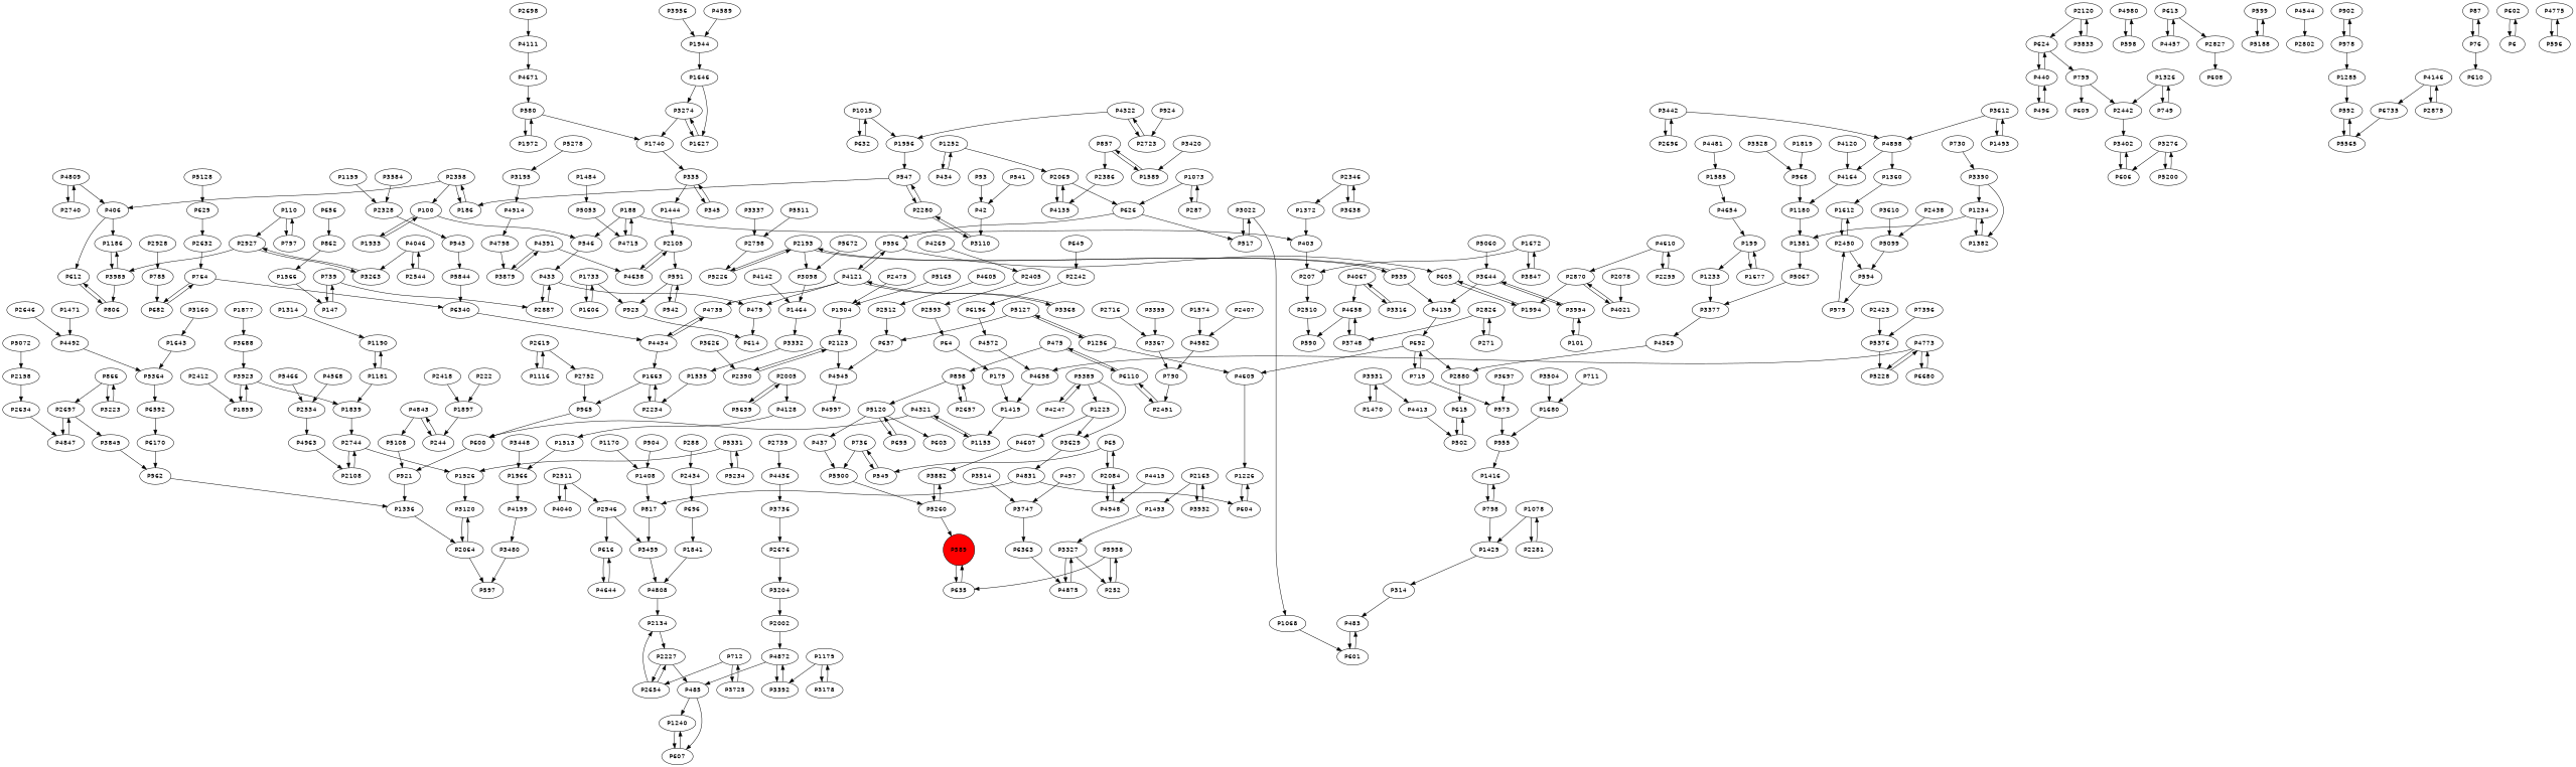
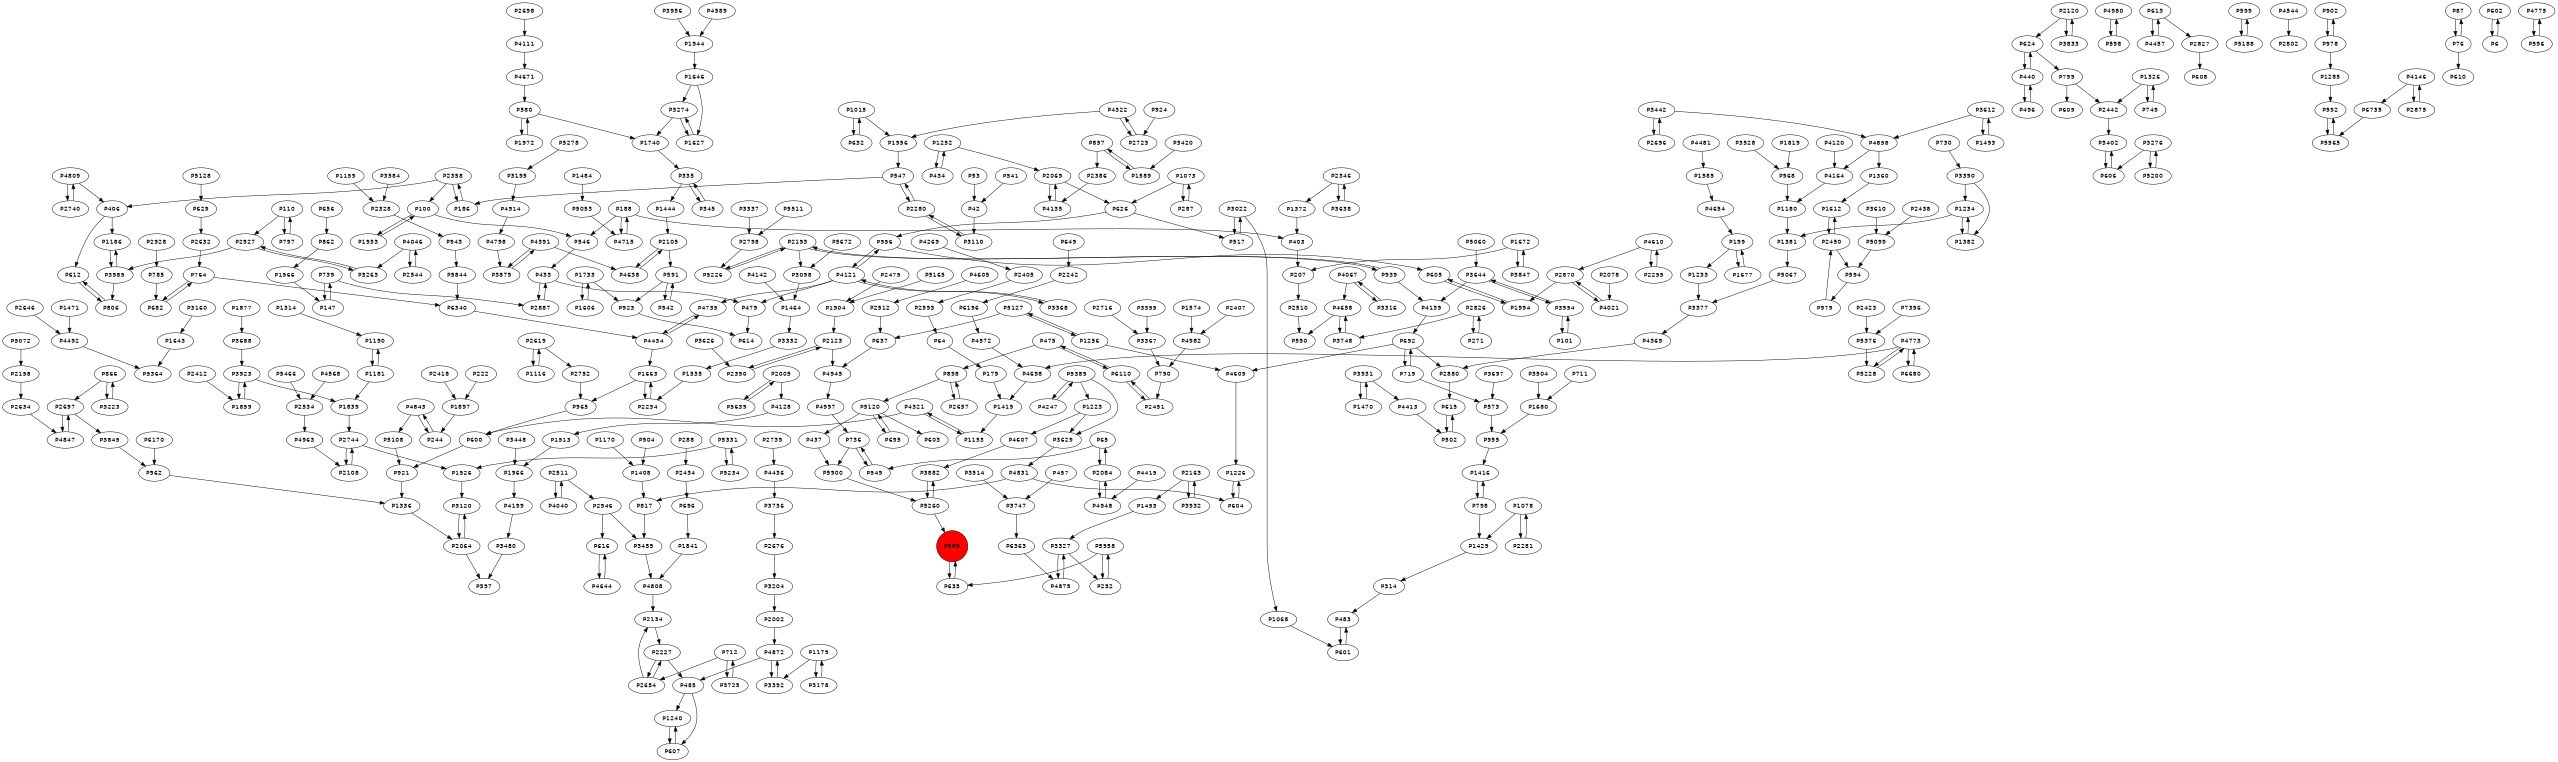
  digraph {
    fontname="DejaVu Sans"
    node [fontname="DejaVu Sans"]
    edge [fontname="DejaVu Sans"]
    P1190
    P1181
    P1839
    P2744
    P2619
    P2752
    P1116
    P965
    P600
    P6196
    P4572
    P4698
    P1419
    P4321
    P1153
    P921
    P1336
    P2442
    P3402
    P606
    P2928
    P785
    P682
    P764
    P4046
    P2544
    P3263
    P2927
    P4980
    P598
    P591
    P923
    P942
    P614
    P2358
    P100
    P406
    P186
    P1933
    P546
    P612
    P1186
    P433
    P3098
    P1464
    P3332
    P1535
    P6110
    P475
    P2451
    P898
    P2657
    P5120
    P5060
    P3644
    P2696
    P3442
    P4858
    P4164
    P1360
    P6680
    P4773
    P5228
    P2108
    P1526
    P3120
    P1966
    P4199
    P3480
    P597
    P2346
    P3638
    P1372
    P403
    P4436
    P3736
    P2676
    P3204
    P4654
    P199
    P1677
    P1233
    P3377
    P580
    P1740
    P1972
    P335
    P1444
    P345
    P939
    P2193
    P4139
    P5226
    P692
    P2946
    P3459
    P616
    P4808
    P4644
    P2134
    P1240
    P607
    P1453
    P3327
    P252
    P4875
    P5958
    P604
    P1226
    P541
    P42
    P3110
    P2280
    P2002
    P4872
    P3392
    P485
    P1252
    P434
    P2069
    P626
    P4135
    P1256
    P5127
    P4609
    P637
    P4945
    P613
    P4457
    P2827
    P608
    P2654
    P2227
    P65
    P2084
    P549
    P4948
    P736
    P1574
    P4982
    P790
    P2632
    P6340
    P4434
    P3954
    P101
    P4121
    P3368
    P479
    P4735
    P956
    P605
    P4067
    P3316
    P4658
    P590
    P3748
    P1234
    P1381
    P1382
    P5067
    P4391
    P4638
    P3879
    P2105
    P5108
    P2064
    P2534
    P4963
    P599
    P5188
    P4544
    P2802
    P5376
    P3985
    P4809
    P2740
    P601
    P483
    P799
    P609
    P1179
    P3178
    P656
    P862
    P1566
    P147
    P547
    P4715
    P188
    P207
    P5234
    P5331
    P517
    P3022
    P1068
    P1470
    P3931
    P4413
    P502
    P2510
    P739
    P2887
    P437
    P695
    P603
    P806
    P1877
    P3688
    P3923
    P1859
    P712
    P3725
    P440
    P496
    P624
    P3276
    P5200
    P719
    P573
    P955
    P2880
    P1416
    P5844
    P1663
    P2423
    P5900
    P5260
    P696
    P1841
    P3504
    P1680
    P1994
    P1493
    P3612
    P615
    P2123
    P2390
    P4997
    P635
    P589 [fillcolor=red shape=circle style=filled]
    P3274
    P1627
    P4120
    P1180
    P1612
    P2450
    P594
    P979
    P2120
    P3833
    P179
    P4021
    P2870
    P6363
    P2511
    P4040
    P798
    P1429
    P4610
    P2255
    P2407
    P314
    P4798
    P857
    P2386
    P1589
    P1956
    P2234
    P3195
    P4914
    P649
    P2242
    P2826
    P271
    P3882
    P5278
    P1646
-   P6592
    P6170
    P962
    P904
    P1408
    P817
    P1944
    P4128
    P1513
    P5511
    P2798
    P4369
    P1223
    P3629
    P4607
    P4831
    P866
    P2697
    P3223
    P3845
    P4847
    P5364
    P1733
    P1606
    P4843
    P244
    P4568
    P2405
    P2593
    P64
    P3697
    P3448
    P3355
    P3367
    P2739
    P902
    P978
    P1285
    P592
    P4415
    P2412
    P87
    P76
    P610
    P6735
    P5565
    P1326
    P749
    P288
    P2434
    P4605
    P2512
    P4492
    P730
    P3390
    P3584
    P2328
    P943
    P1078
    P2281
    P5072
    P2158
    P2634
    P1643
    P1819
    P968
    P2438
    P5099
    P3610
    P2646
    P5639
    P2005
    P1314
    P602
    P6
    P3514
    P3747
    P93
    P4775
    P596
    P1015
    P632
    P4146
    P2875
    P5389
    P4247
    P1672
    P3847
    P1904
    P3420
    P4589
    P5053
    P4142
    P2163
    P3932
    P3337
    P3528
    P2698
    P4111
    P4671
    P7396
    P3956
    P4322
    P2723
    P1073
    P287
    P797
    P110
    P711
    P1897
    P629
    P5165
    P2078
    P2716
    P1585
    P222
    n395 [label=P5466]
    P4269
    P3160
    P2475
    P2418
    P1170
    P1159
    P924
    P1484
    P3626
    P1471
    P5128
    P4481
    P5672
    P457
    P1190 -> P1181
    P1181 -> P1190
    P1181 -> P1839
    P1839 -> P2744
    P2744 -> P2108
    P2744 -> P1526
    P2619 -> P2752
    P2619 -> P1116
    P2752 -> P965
    P1116 -> P2619
    P965 -> P600
    P600 -> P921
    P6196 -> P4572
    P4572 -> P4698
    P4698 -> P1419
    P1419 -> P1153
    P4321 -> P600
    P4321 -> P1153
    P1153 -> P4321
    P921 -> P1336
    P1336 -> P2064
    P2442 -> P3402
    P3402 -> P606
    P606 -> P3402
    P2928 -> P785
    P785 -> P682
    P682 -> P764
    P764 -> P682
    P764 -> P6340
    P4046 -> P2544
    P4046 -> P3263
    P2544 -> P4046
    P3263 -> P2927
    P2927 -> P3263
    P2927 -> P3985
    P4980 -> P598
    P598 -> P4980
    P591 -> P923
    P591 -> P942
    P923 -> P614
    P942 -> P591
    P2358 -> P100
    P2358 -> P406
    P2358 -> P186
    P100 -> P1933
    P100 -> P546
    P406 -> P612
    P406 -> P1186
    P186 -> P2358
    P1933 -> P100
    P546 -> P433
    P612 -> P806
    P1186 -> P3985
    P433 -> P479
    P433 -> P2887
    P3098 -> P1464
    P1464 -> P3332
    P3332 -> P1535
    P1535 -> P2234
    P6110 -> P475
    P6110 -> P2451
    P475 -> P6110
    P475 -> P898
    P2451 -> P6110
    P898 -> P2657
    P898 -> P5120
    P2657 -> P898
    P5120 -> P437
    P5120 -> P695
    P5120 -> P603
    P5060 -> P3644
    P3644 -> P4139
    P3644 -> P3954
    P2696 -> P3442
    P3442 -> P2696
    P3442 -> P4858
    P4858 -> P4164
    P4858 -> P1360
    P4164 -> P1180
    P1360 -> P1612
    P6680 -> P4773
    P4773 -> P4698
    P4773 -> P6680
    P4773 -> P5228
    P5228 -> P4773
    P2108 -> P2744
    P1526 -> P3120
    P3120 -> P2064
    P1966 -> P4199
    P4199 -> P3480
    P3480 -> P597
    P2346 -> P3638
    P2346 -> P1372
    P3638 -> P2346
    P1372 -> P403
    P403 -> P207
    P4436 -> P3736
    P3736 -> P2676
    P2676 -> P3204
    P3204 -> P2002
    P4654 -> P199
    P199 -> P1677
    P199 -> P1233
    P1677 -> P199
    P1233 -> P3377
    P3377 -> P4369
    P580 -> P1740
    P580 -> P1972
    P1740 -> P335
    P1972 -> P580
    P335 -> P1444
    P335 -> P345
    P1444 -> P2105
    P345 -> P335
    P939 -> P2193
    P939 -> P4139
    P2193 -> P3098
    P2193 -> P939
    P2193 -> P5226
    P4139 -> P692
    P5226 -> P2193
    P692 -> P4609
    P692 -> P719
    P692 -> P2880
    P2946 -> P3459
    P2946 -> P616
    P3459 -> P4808
    P616 -> P4644
    P4808 -> P2134
    P4644 -> P616
    P2134 -> P2227
    P1240 -> P607
    P607 -> P1240
    P1453 -> P3327
    P3327 -> P252
    P3327 -> P4875
    P252 -> P5958
    P4875 -> P3327
    P5958 -> P252
    P5958 -> P635
    P604 -> P1226
    P1226 -> P604
    P541 -> P42
    P42 -> P3110
    P3110 -> P2280
    P2280 -> P3110
    P2280 -> P547
    P2002 -> P4872
    P4872 -> P3392
    P4872 -> P485
    P3392 -> P4872
    P485 -> P1240
    P485 -> P607
    P1252 -> P434
    P1252 -> P2069
    P434 -> P1252
    P2069 -> P626
    P2069 -> P4135
    P626 -> P956
    P626 -> P517
    P4135 -> P2069
    P1256 -> P5127
    P1256 -> P4609
    P5127 -> P1256
    P5127 -> P637
    P4609 -> P1226
    P637 -> P4945
    P4945 -> P4997
    P613 -> P4457
    P613 -> P2827
    P4457 -> P613
    P2827 -> P608
    P2654 -> P2134
    P2654 -> P2227
    P2227 -> P485
    P2227 -> P2654
    P65 -> P2084
    P65 -> P549
    P2084 -> P65
    P2084 -> P4948
    P549 -> P736
    P4948 -> P2084
    P736 -> P549
    P736 -> P5900
    P1574 -> P4982
    P4982 -> P790
    P790 -> P2451
    P2632 -> P764
    P6340 -> P4434
    P4434 -> P4735
    P4434 -> P1663
    P3954 -> P3644
    P3954 -> P101
    P101 -> P3954
    P4121 -> P3368
    P4121 -> P479
    P4121 -> P4735
    P4121 -> P956
    P3368 -> P4121
    P479 -> P614
    P4735 -> P4434
    P956 -> P4121
    P956 -> P605
    P605 -> P1994
    P4067 -> P3316
    P4067 -> P4658
    P3316 -> P4067
    P4658 -> P590
    P4658 -> P3748
    P3748 -> P4658
    P1234 -> P1381
    P1234 -> P1382
    P1381 -> P5067
    P1382 -> P1234
    P5067 -> P3377
    P4391 -> P4638
    P4391 -> P3879
    P4638 -> P2105
    P3879 -> P4391
    P2105 -> P591
    P2105 -> P4638
    P5108 -> P921
    P2064 -> P3120
    P2064 -> P597
    P2534 -> P4963
    P4963 -> P2108
    P599 -> P5188
    P5188 -> P599
    P4544 -> P2802
    P5376 -> P5228
    P3985 -> P1186
    P3985 -> P806
    P4809 -> P406
    P4809 -> P2740
    P2740 -> P4809
    P601 -> P483
    P483 -> P601
    P799 -> P2442
    P799 -> P609
    P1179 -> P3392
    P1179 -> P3178
    P3178 -> P1179
    P656 -> P862
    P862 -> P1566
    P1566 -> P147
    P147 -> P739
    P547 -> P186
    P547 -> P2280
    P4715 -> P188
    P188 -> P546
    P188 -> P403
    P188 -> P4715
    P207 -> P2510
    P5234 -> P5331
    P5331 -> P1526
    P5331 -> P5234
    P517 -> P3022
    P3022 -> P517
    P3022 -> P1068
    P1068 -> P601
    P1470 -> P3931
    P3931 -> P1470
    P3931 -> P4413
    P4413 -> P502
    P502 -> P615
    P2510 -> P590
    P739 -> P147
    P739 -> P2887
    P2887 -> P433
    P437 -> P5900
    P695 -> P5120
    P806 -> P612
    P1877 -> P3688
    P3688 -> P3923
    P3923 -> P1839
    P3923 -> P1859
    P1859 -> P3923
    P712 -> P2654
    P712 -> P3725
    P3725 -> P712
    P440 -> P496
    P440 -> P624
    P496 -> P440
    P624 -> P799
    P624 -> P440
    P3276 -> P606
    P3276 -> P5200
    P5200 -> P3276
    P719 -> P692
    P719 -> P573
    P573 -> P955
    P955 -> P1416
    P2880 -> P615
    P1416 -> P798
    P5844 -> P6340
    P1663 -> P965
    P1663 -> P2234
    P2423 -> P5376
    P5900 -> P5260
    P5260 -> P589
    P5260 -> P3882
    P696 -> P1841
    P1841 -> P4808
    P3504 -> P1680
    P1680 -> P955
    P1994 -> P605
    P1493 -> P3612
    P3612 -> P4858
    P3612 -> P1493
    P615 -> P502
    P2123 -> P4945
    P2123 -> P2390
    P2390 -> P2123
+   P4997 -> P736
    P635 -> P589
    P589 -> P635
    P3274 -> P1740
    P3274 -> P1627
    P1627 -> P3274
    P4120 -> P4164
    P1180 -> P1381
    P1612 -> P2450
    P2450 -> P1612
    P2450 -> P594
    P594 -> P979
    P979 -> P2450
    P2120 -> P624
    P2120 -> P3833
    P3833 -> P2120
    P179 -> P1419
    P4021 -> P2870
    P2870 -> P1994
    P2870 -> P4021
    P6363 -> P4875
    P2511 -> P2946
    P2511 -> P4040
    P4040 -> P2511
    P798 -> P1416
    P798 -> P1429
    P1429 -> P314
    P4610 -> P2870
    P4610 -> P2255
    P2255 -> P4610
    P2407 -> P4982
    P314 -> P483
    P4798 -> P3879
    P857 -> P2386
    P857 -> P1589
    P2386 -> P4135
    P1589 -> P857
    P1956 -> P547
    P2234 -> P1663
    P3195 -> P4914
    P4914 -> P4798
    P649 -> P2242
    P2242 -> P6196
    P2826 -> P3748
    P2826 -> P271
    P271 -> P2826
    P3882 -> P5260
    P5278 -> P3195
    P1646 -> P3274
    P1646 -> P1627
-   P6592 -> P6170
    P6170 -> P962
    P962 -> P1336
    P904 -> P1408
    P1408 -> P817
    P817 -> P3459
    P1944 -> P1646
    P4128 -> P1513
    P1513 -> P1966
    P5511 -> P2798
    P2798 -> P5226
    P4369 -> P2880
    P1223 -> P3629
    P1223 -> P4607
    P3629 -> P4831
    P4607 -> P3882
    P4831 -> P604
    P4831 -> P817
    P866 -> P2697
    P866 -> P3223
    P2697 -> P3845
    P2697 -> P4847
    P3223 -> P866
    P3845 -> P962
    P4847 -> P2697
-   P5364 -> P6592
    P1733 -> P923
    P1733 -> P1606
    P1606 -> P1733
    P4843 -> P5108
    P4843 -> P244
    P244 -> P4843
    P4568 -> P2534
    P2405 -> P2593
    P2593 -> P64
    P64 -> P179
    P3697 -> P573
    P3448 -> P1966
    P3355 -> P3367
    P3367 -> P790
    P2739 -> P4436
    P902 -> P978
    P978 -> P902
    P978 -> P1285
    P1285 -> P592
    P592 -> P5565
    P4415 -> P4948
    P2412 -> P1859
    P87 -> P76
    P76 -> P87
    P76 -> P610
    P6735 -> P5565
    P5565 -> P592
    P1326 -> P2442
    P1326 -> P749
    P749 -> P1326
    P288 -> P2434
    P2434 -> P696
    P4605 -> P2512
    P2512 -> P637
    P4492 -> P5364
    P730 -> P3390
    P3390 -> P1234
    P3390 -> P1382
    P3584 -> P2328
    P2328 -> P943
    P943 -> P5844
    P1078 -> P1429
    P1078 -> P2281
    P2281 -> P1078
    P5072 -> P2158
    P2158 -> P2634
    P2634 -> P4847
    P1643 -> P5364
    P1819 -> P968
    P968 -> P1180
    P2438 -> P5099
    P5099 -> P594
    P3610 -> P5099
    P2646 -> P4492
    P5639 -> P2005
    P2005 -> P4128
    P2005 -> P5639
    P1314 -> P1190
    P602 -> P6
    P6 -> P602
    P3514 -> P3747
    P3747 -> P6363
    P93 -> P42
    P4775 -> P596
    P596 -> P4775
    P1015 -> P1956
    P1015 -> P632
    P632 -> P1015
    P4146 -> P6735
    P4146 -> P2875
    P2875 -> P4146
    P5389 -> P1223
    P5389 -> P3629
    P5389 -> P4247
    P4247 -> P5389
    P1672 -> P207
    P1672 -> P3847
    P3847 -> P1672
    P1904 -> P2123
    P3420 -> P1589
    P4589 -> P1944
    P5053 -> P4715
    P4142 -> P1464
    P2163 -> P1453
    P2163 -> P3932
    P3932 -> P2163
    P3337 -> P2798
    P3528 -> P968
    P2698 -> P4111
    P4111 -> P4671
    P4671 -> P580
    P7396 -> P5376
    P3956 -> P1944
    P4322 -> P1956
    P4322 -> P2723
    P2723 -> P4322
    P1073 -> P626
    P1073 -> P287
    P287 -> P1073
    P797 -> P110
    P110 -> P2927
    P110 -> P797
    P711 -> P1680
    P1897 -> P244
    P629 -> P2632
    P5165 -> P1904
    P2078 -> P4021
    P2716 -> P3367
    P1585 -> P4654
    P222 -> P1897
    n395 -> P2534
    P4269 -> P2405
    P3160 -> P1643
    P2475 -> P1904
    P2418 -> P1897
    P1170 -> P1408
    P1159 -> P2328
    P924 -> P2723
    P1484 -> P5053
    P3626 -> P2390
    P1471 -> P4492
    P5128 -> P629
    P4481 -> P1585
    P5672 -> P3098
    P457 -> P3747
  }
